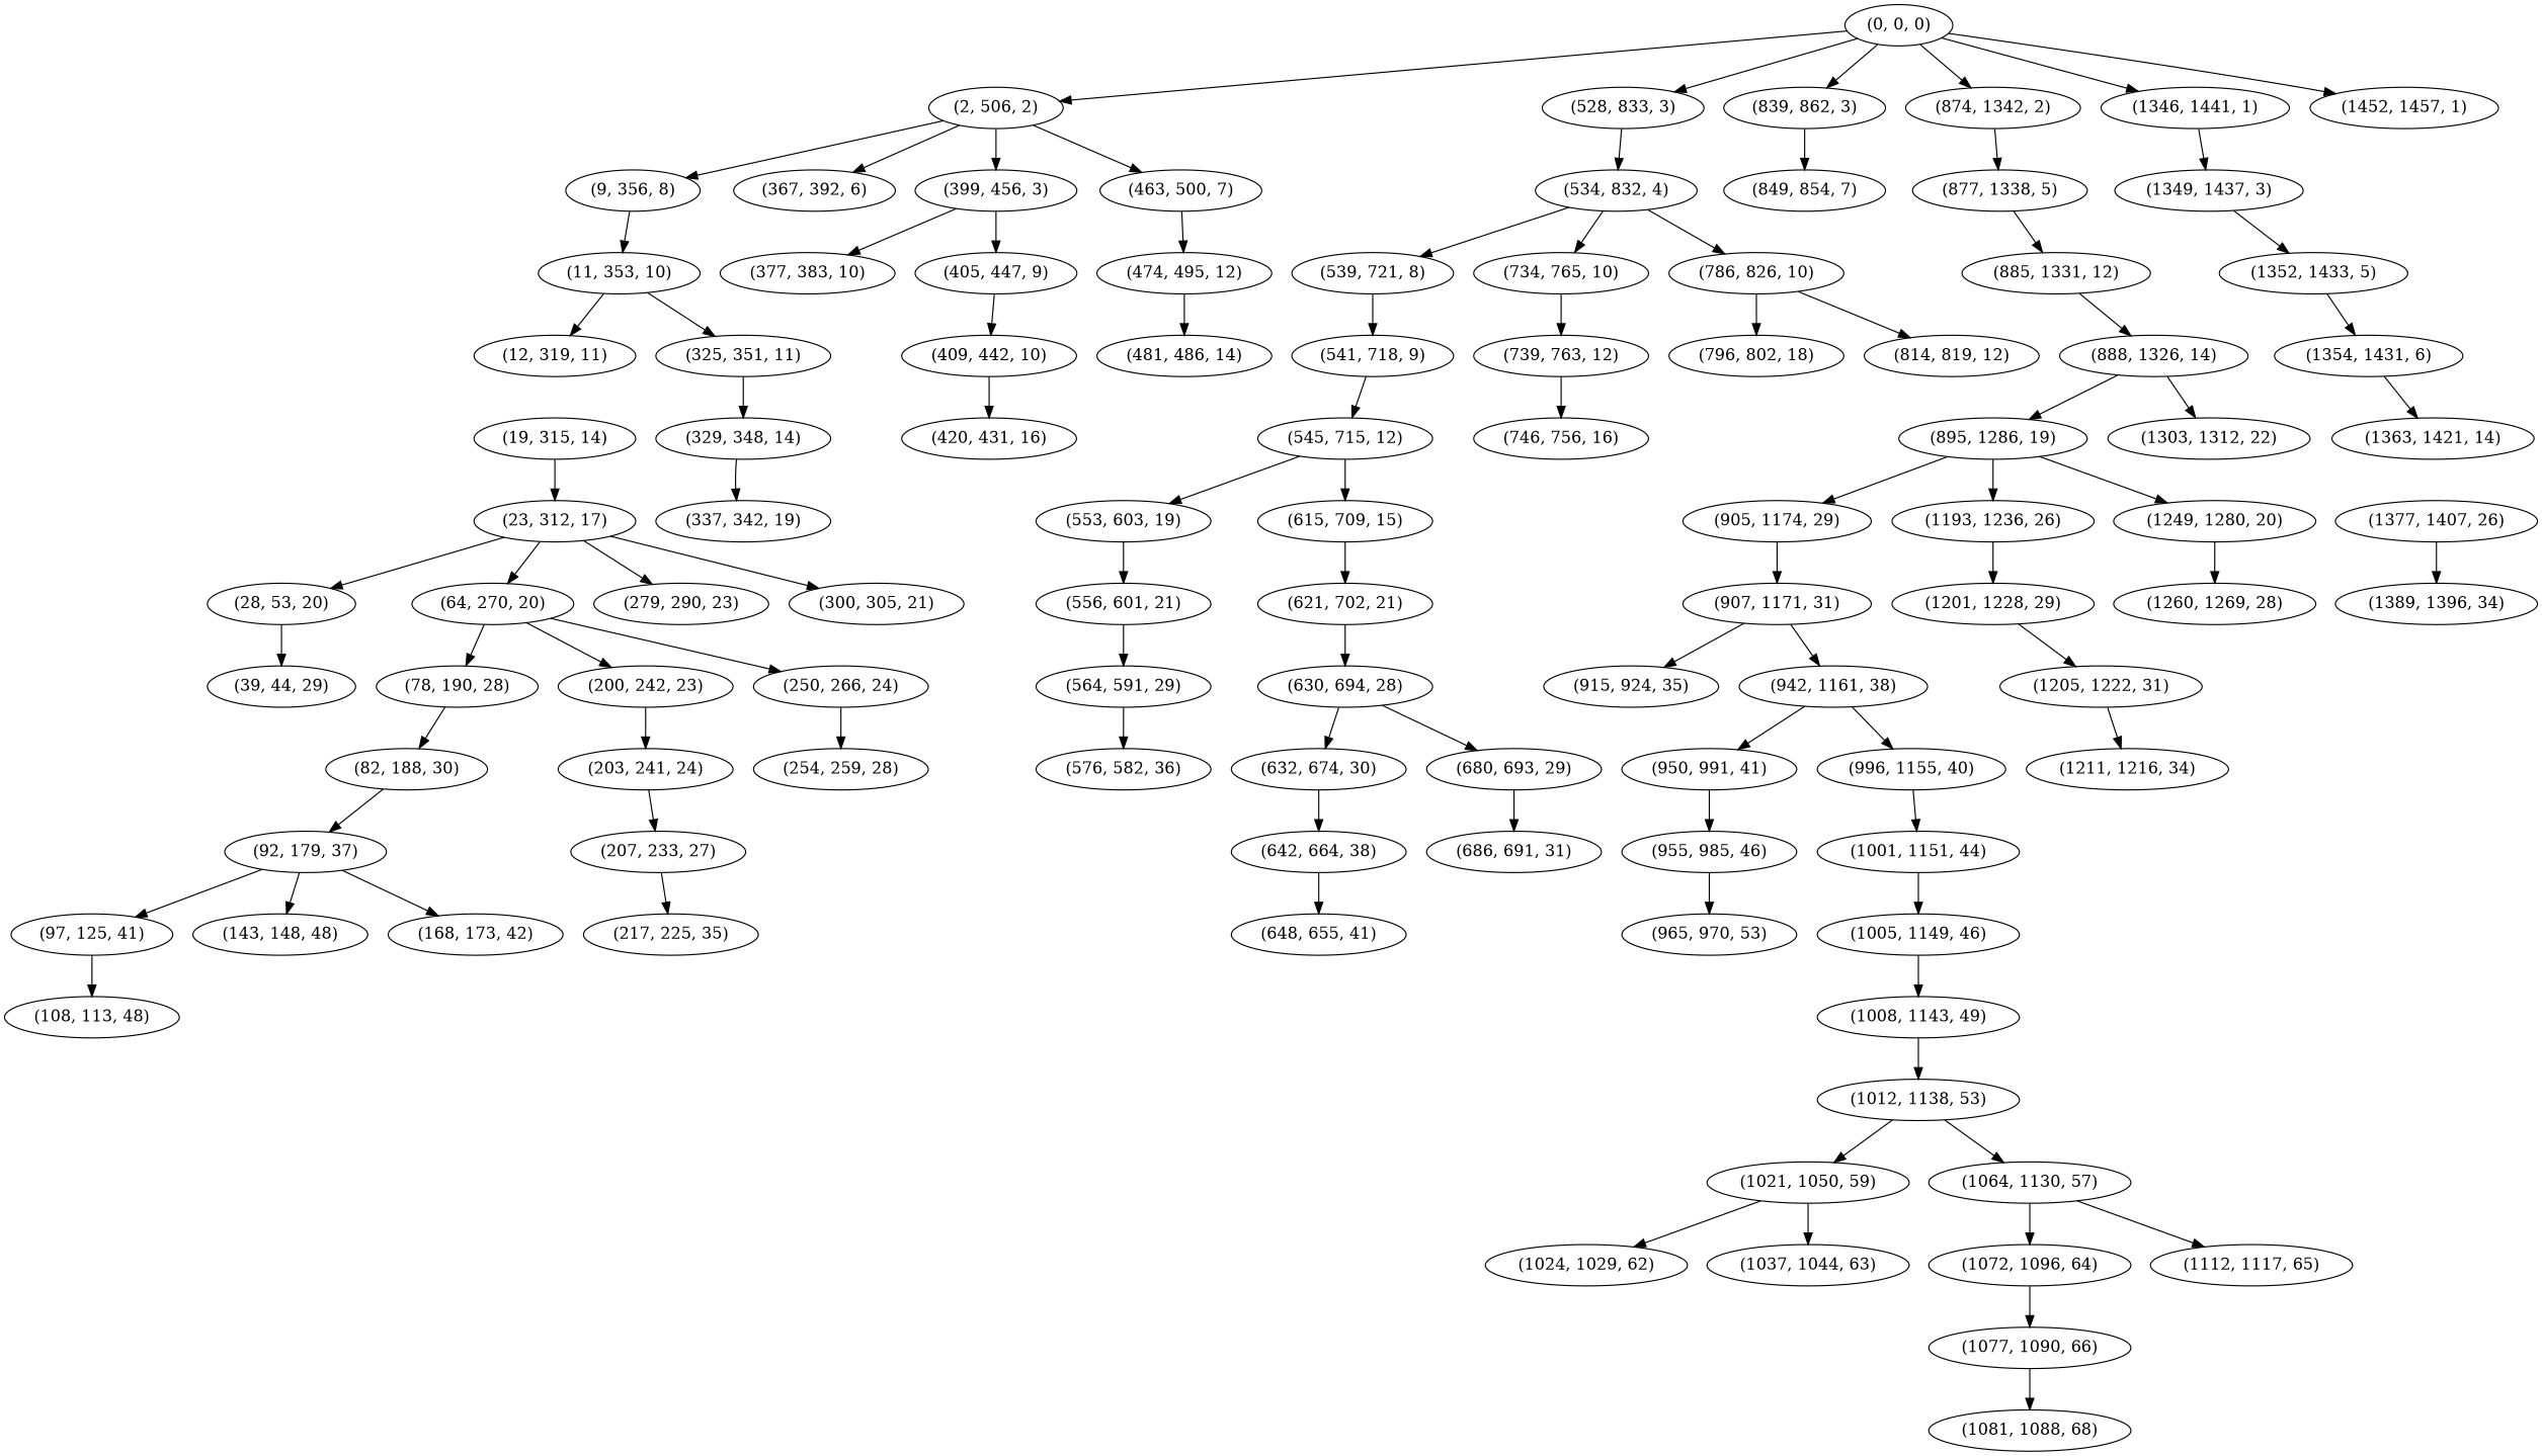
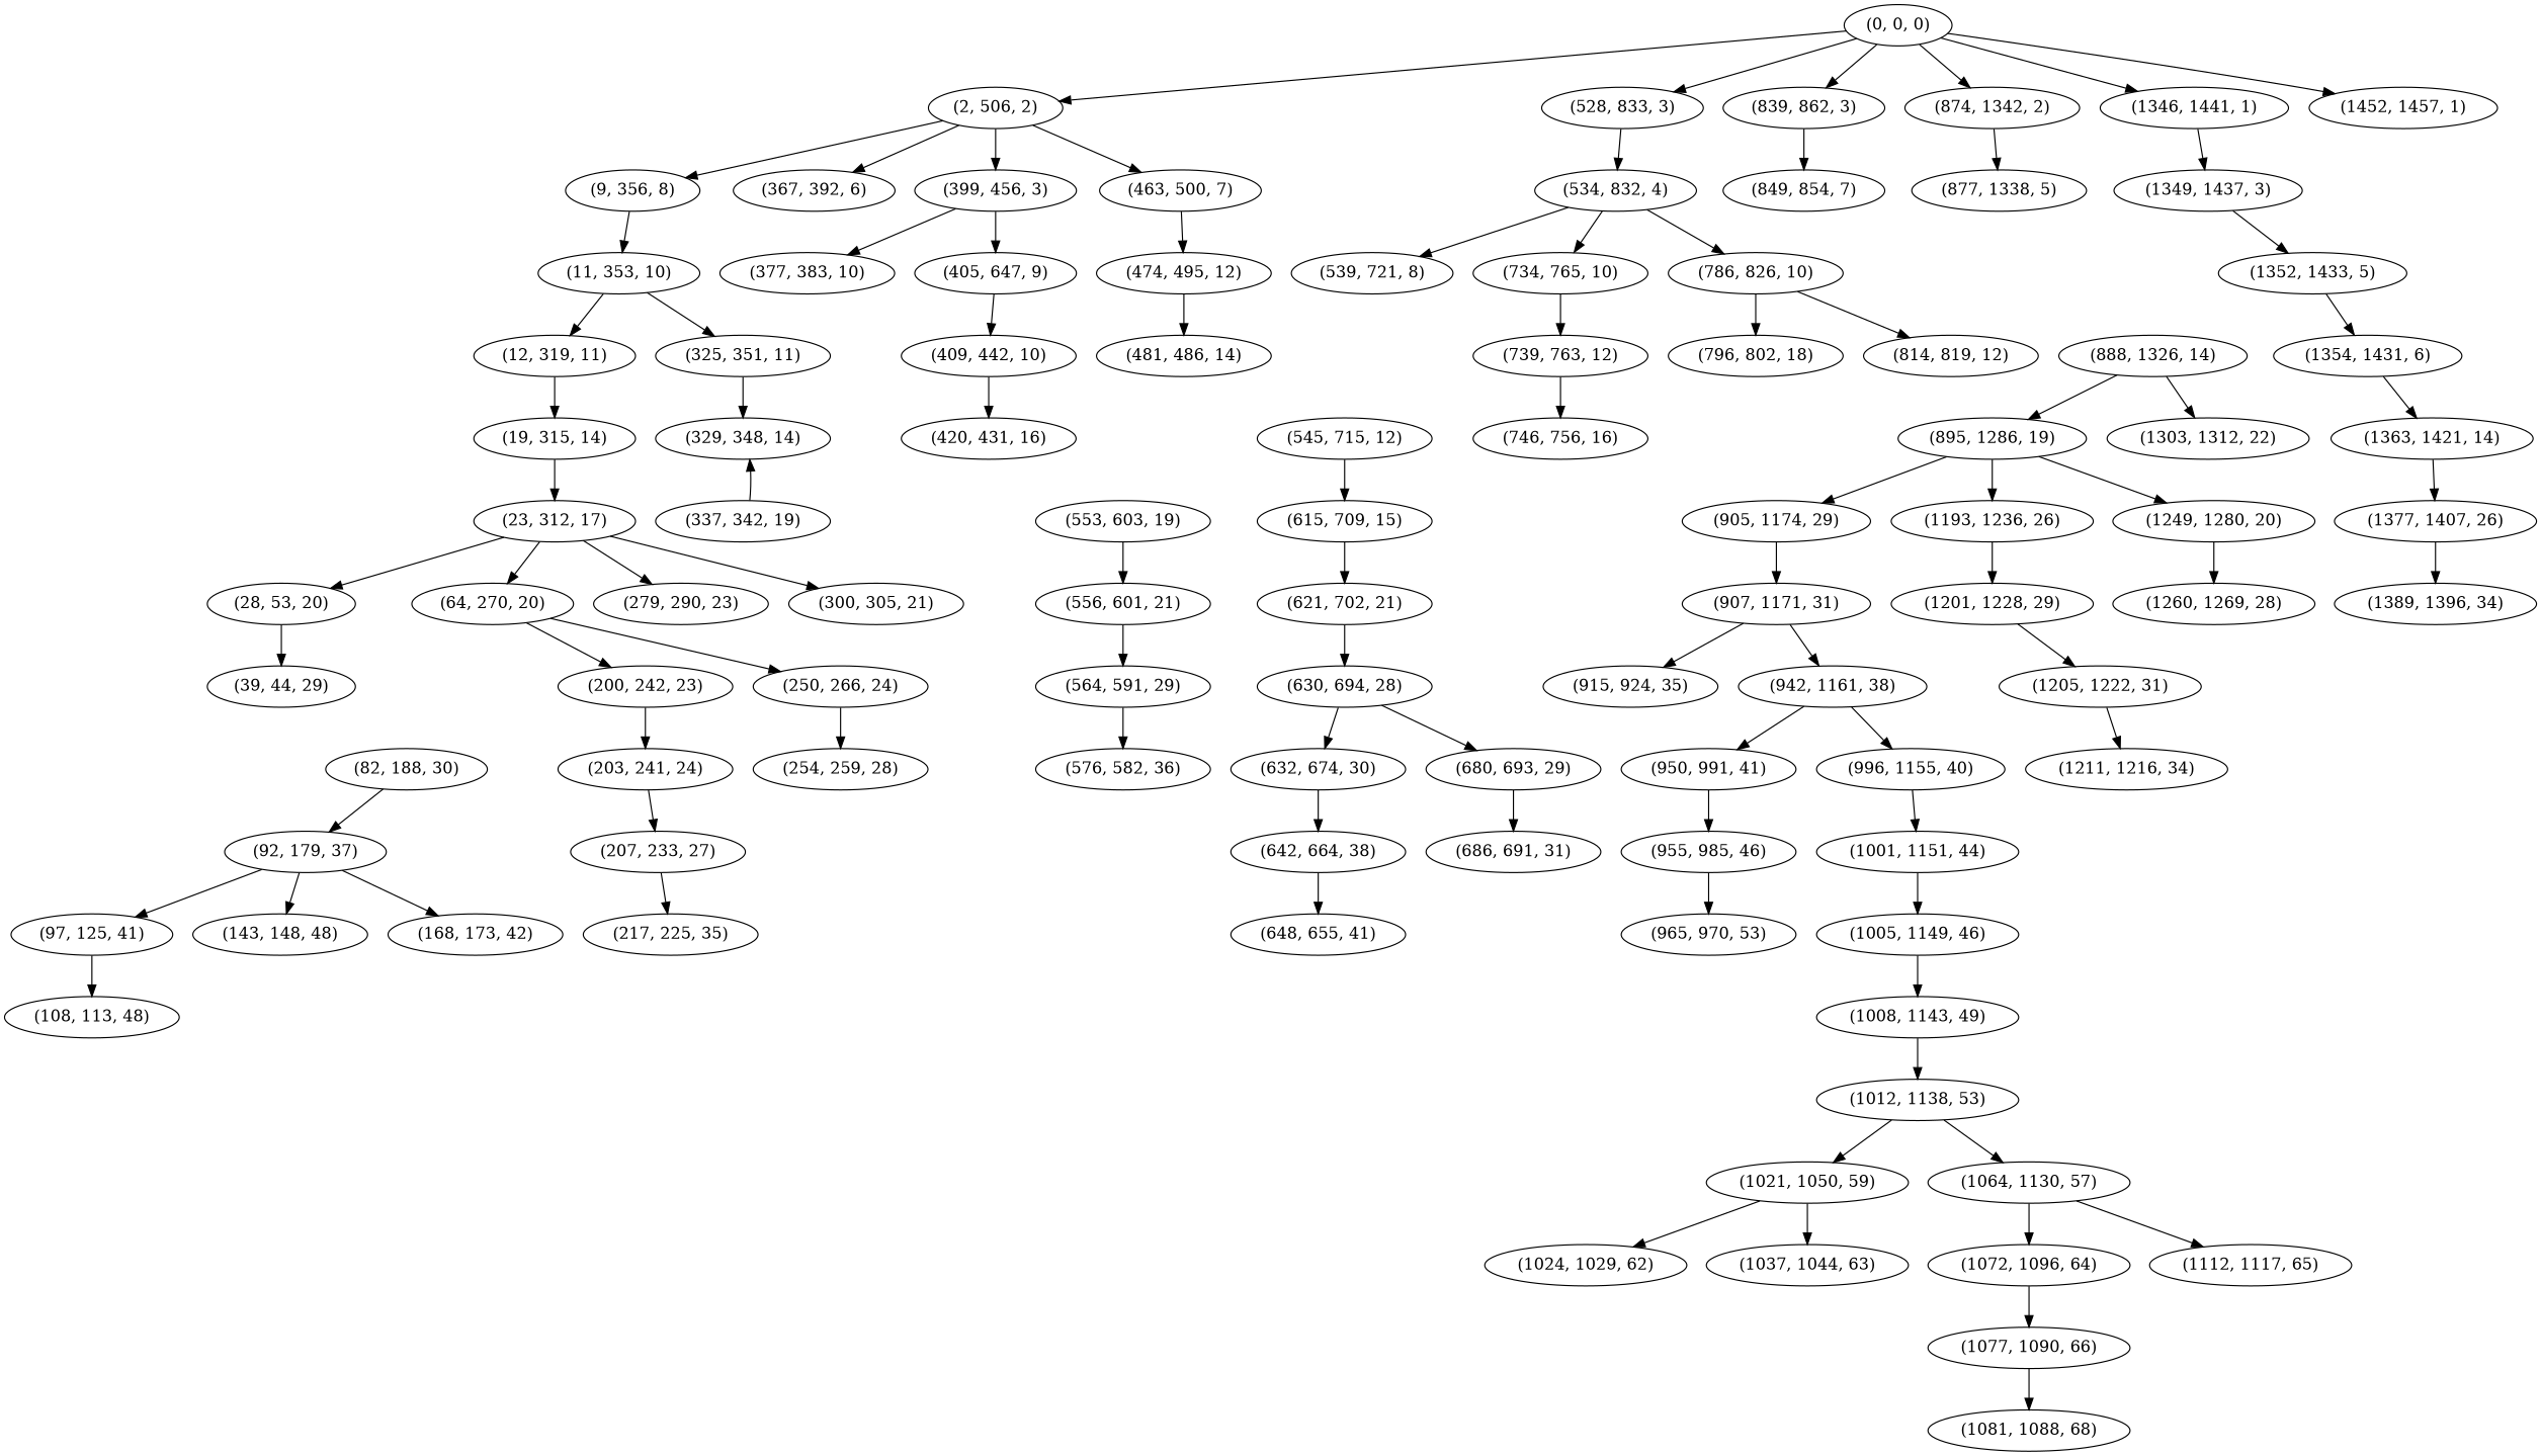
  digraph {
    "(0, 0, 0)"
    "(2, 506, 2)"
    "(528, 833, 3)"
    "(839, 862, 3)"
    "(874, 1342, 2)"
    "(1346, 1441, 1)"
    "(1452, 1457, 1)"
    "(9, 356, 8)"
    "(367, 392, 6)"
    "(399, 456, 3)"
    "(463, 500, 7)"
    "(534, 832, 4)"
    "(849, 854, 7)"
    "(877, 1338, 5)"
    "(1349, 1437, 3)"
    "(11, 353, 10)"
    "(377, 383, 10)"
-   "(405, 447, 9)"
+   "(405, 447, 9)" [label="(405, 647, 9)"]
    "(474, 495, 12)"
    "(12, 319, 11)"
    "(325, 351, 11)"
    "(19, 315, 14)"
    "(329, 348, 14)"
    "(23, 312, 17)"
    "(28, 53, 20)"
    "(64, 270, 20)"
    "(279, 290, 23)"
    "(300, 305, 21)"
    "(39, 44, 29)"
-   "(78, 190, 28)"
    "(200, 242, 23)"
    "(250, 266, 24)"
    "(82, 188, 30)"
    "(203, 241, 24)"
    "(254, 259, 28)"
    "(92, 179, 37)"
    "(97, 125, 41)"
    "(143, 148, 48)"
    "(168, 173, 42)"
    "(108, 113, 48)"
    "(207, 233, 27)"
    "(217, 225, 35)"
    "(337, 342, 19)"
    "(409, 442, 10)"
    "(420, 431, 16)"
    "(481, 486, 14)"
    "(539, 721, 8)"
    "(734, 765, 10)"
    "(786, 826, 10)"
-   "(541, 718, 9)"
    "(739, 763, 12)"
    "(796, 802, 18)"
    "(814, 819, 12)"
    "(545, 715, 12)"
    "(553, 603, 19)"
    "(615, 709, 15)"
    "(556, 601, 21)"
    "(621, 702, 21)"
    "(564, 591, 29)"
    "(576, 582, 36)"
    "(630, 694, 28)"
    "(632, 674, 30)"
    "(680, 693, 29)"
    "(642, 664, 38)"
    "(686, 691, 31)"
    "(648, 655, 41)"
    "(746, 756, 16)"
-   "(885, 1331, 12)"
    "(888, 1326, 14)"
    "(895, 1286, 19)"
    "(1303, 1312, 22)"
    "(905, 1174, 29)"
    "(1193, 1236, 26)"
    "(1249, 1280, 20)"
    "(907, 1171, 31)"
    "(1201, 1228, 29)"
    "(1260, 1269, 28)"
    "(915, 924, 35)"
    "(942, 1161, 38)"
    "(950, 991, 41)"
    "(996, 1155, 40)"
    "(955, 985, 46)"
    "(1001, 1151, 44)"
    "(965, 970, 53)"
    "(1005, 1149, 46)"
    "(1008, 1143, 49)"
    "(1012, 1138, 53)"
    "(1021, 1050, 59)"
    "(1064, 1130, 57)"
    "(1024, 1029, 62)"
    "(1037, 1044, 63)"
    "(1072, 1096, 64)"
    "(1112, 1117, 65)"
    "(1077, 1090, 66)"
    "(1081, 1088, 68)"
    "(1205, 1222, 31)"
    "(1211, 1216, 34)"
    "(1352, 1433, 5)"
    "(1354, 1431, 6)"
    "(1363, 1421, 14)"
    "(1377, 1407, 26)"
    "(1389, 1396, 34)"
    "(0, 0, 0)" -> "(2, 506, 2)"
    "(0, 0, 0)" -> "(528, 833, 3)"
    "(0, 0, 0)" -> "(839, 862, 3)"
    "(0, 0, 0)" -> "(874, 1342, 2)"
    "(0, 0, 0)" -> "(1346, 1441, 1)"
    "(0, 0, 0)" -> "(1452, 1457, 1)"
    "(2, 506, 2)" -> "(9, 356, 8)"
    "(2, 506, 2)" -> "(367, 392, 6)"
    "(2, 506, 2)" -> "(399, 456, 3)"
    "(2, 506, 2)" -> "(463, 500, 7)"
    "(528, 833, 3)" -> "(534, 832, 4)"
    "(839, 862, 3)" -> "(849, 854, 7)"
    "(874, 1342, 2)" -> "(877, 1338, 5)"
    "(1346, 1441, 1)" -> "(1349, 1437, 3)"
    "(9, 356, 8)" -> "(11, 353, 10)"
    "(399, 456, 3)" -> "(377, 383, 10)"
    "(399, 456, 3)" -> "(405, 447, 9)"
    "(463, 500, 7)" -> "(474, 495, 12)"
    "(534, 832, 4)" -> "(539, 721, 8)"
    "(534, 832, 4)" -> "(734, 765, 10)"
    "(534, 832, 4)" -> "(786, 826, 10)"
-   "(877, 1338, 5)" -> "(885, 1331, 12)"
    "(1349, 1437, 3)" -> "(1352, 1433, 5)"
    "(11, 353, 10)" -> "(12, 319, 11)"
    "(11, 353, 10)" -> "(325, 351, 11)"
    "(405, 447, 9)" -> "(409, 442, 10)"
    "(474, 495, 12)" -> "(481, 486, 14)"
+   "(12, 319, 11)" -> "(19, 315, 14)"
    "(325, 351, 11)" -> "(329, 348, 14)"
    "(19, 315, 14)" -> "(23, 312, 17)"
-   "(329, 348, 14)" -> "(337, 342, 19)"
+   "(337, 342, 19)" -> "(329, 348, 14)"
    "(23, 312, 17)" -> "(28, 53, 20)"
    "(23, 312, 17)" -> "(64, 270, 20)"
    "(23, 312, 17)" -> "(279, 290, 23)"
    "(23, 312, 17)" -> "(300, 305, 21)"
    "(28, 53, 20)" -> "(39, 44, 29)"
-   "(64, 270, 20)" -> "(78, 190, 28)"
    "(64, 270, 20)" -> "(200, 242, 23)"
    "(64, 270, 20)" -> "(250, 266, 24)"
-   "(78, 190, 28)" -> "(82, 188, 30)"
    "(200, 242, 23)" -> "(203, 241, 24)"
    "(250, 266, 24)" -> "(254, 259, 28)"
    "(82, 188, 30)" -> "(92, 179, 37)"
    "(203, 241, 24)" -> "(207, 233, 27)"
    "(92, 179, 37)" -> "(97, 125, 41)"
    "(92, 179, 37)" -> "(143, 148, 48)"
    "(92, 179, 37)" -> "(168, 173, 42)"
    "(97, 125, 41)" -> "(108, 113, 48)"
    "(207, 233, 27)" -> "(217, 225, 35)"
    "(409, 442, 10)" -> "(420, 431, 16)"
-   "(539, 721, 8)" -> "(541, 718, 9)"
    "(734, 765, 10)" -> "(739, 763, 12)"
    "(786, 826, 10)" -> "(796, 802, 18)"
    "(786, 826, 10)" -> "(814, 819, 12)"
-   "(541, 718, 9)" -> "(545, 715, 12)"
    "(739, 763, 12)" -> "(746, 756, 16)"
-   "(545, 715, 12)" -> "(553, 603, 19)"
    "(545, 715, 12)" -> "(615, 709, 15)"
    "(553, 603, 19)" -> "(556, 601, 21)"
    "(615, 709, 15)" -> "(621, 702, 21)"
    "(556, 601, 21)" -> "(564, 591, 29)"
    "(621, 702, 21)" -> "(630, 694, 28)"
    "(564, 591, 29)" -> "(576, 582, 36)"
    "(630, 694, 28)" -> "(632, 674, 30)"
    "(630, 694, 28)" -> "(680, 693, 29)"
    "(632, 674, 30)" -> "(642, 664, 38)"
    "(680, 693, 29)" -> "(686, 691, 31)"
    "(642, 664, 38)" -> "(648, 655, 41)"
-   "(885, 1331, 12)" -> "(888, 1326, 14)"
    "(888, 1326, 14)" -> "(895, 1286, 19)"
    "(888, 1326, 14)" -> "(1303, 1312, 22)"
    "(895, 1286, 19)" -> "(905, 1174, 29)"
    "(895, 1286, 19)" -> "(1193, 1236, 26)"
    "(895, 1286, 19)" -> "(1249, 1280, 20)"
    "(905, 1174, 29)" -> "(907, 1171, 31)"
    "(1193, 1236, 26)" -> "(1201, 1228, 29)"
    "(1249, 1280, 20)" -> "(1260, 1269, 28)"
    "(907, 1171, 31)" -> "(915, 924, 35)"
    "(907, 1171, 31)" -> "(942, 1161, 38)"
    "(1201, 1228, 29)" -> "(1205, 1222, 31)"
    "(942, 1161, 38)" -> "(950, 991, 41)"
    "(942, 1161, 38)" -> "(996, 1155, 40)"
    "(950, 991, 41)" -> "(955, 985, 46)"
    "(996, 1155, 40)" -> "(1001, 1151, 44)"
    "(955, 985, 46)" -> "(965, 970, 53)"
    "(1001, 1151, 44)" -> "(1005, 1149, 46)"
    "(1005, 1149, 46)" -> "(1008, 1143, 49)"
    "(1008, 1143, 49)" -> "(1012, 1138, 53)"
    "(1012, 1138, 53)" -> "(1021, 1050, 59)"
    "(1012, 1138, 53)" -> "(1064, 1130, 57)"
    "(1021, 1050, 59)" -> "(1024, 1029, 62)"
    "(1021, 1050, 59)" -> "(1037, 1044, 63)"
    "(1064, 1130, 57)" -> "(1072, 1096, 64)"
    "(1064, 1130, 57)" -> "(1112, 1117, 65)"
    "(1072, 1096, 64)" -> "(1077, 1090, 66)"
    "(1077, 1090, 66)" -> "(1081, 1088, 68)"
    "(1205, 1222, 31)" -> "(1211, 1216, 34)"
    "(1352, 1433, 5)" -> "(1354, 1431, 6)"
    "(1354, 1431, 6)" -> "(1363, 1421, 14)"
+   "(1363, 1421, 14)" -> "(1377, 1407, 26)"
    "(1377, 1407, 26)" -> "(1389, 1396, 34)"
  }
